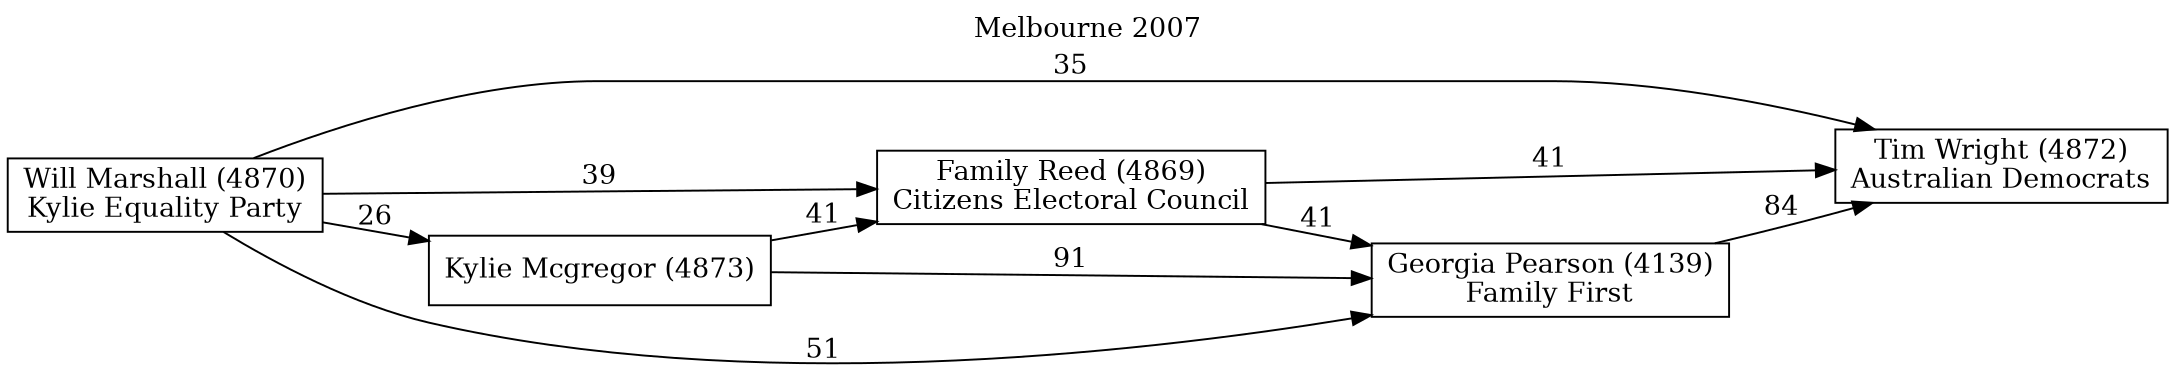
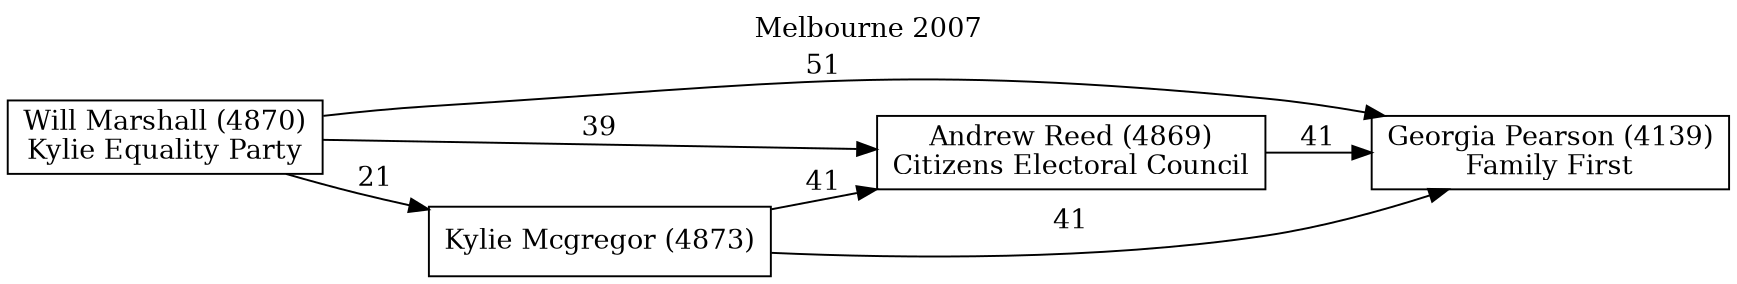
  digraph {
    label="Melbourne 2007"
    labelloc=t
    mclimit=10
    rankdir=LR
    node [shape=box]
-   n1 [label="Tim Wright (4872)\nAustralian Democrats"]
    n2 [label="Georgia Pearson (4139)\nFamily First"]
-   n3 [label="Family Reed (4869)\nCitizens Electoral Council"]
+   n3 [label="Andrew Reed (4869)\nCitizens Electoral Council"]
    n4 [label="Kylie Mcgregor (4873)\n"]
    n5 [label="Will Marshall (4870)\nKylie Equality Party"]
-   n2 -> n1 [label=84]
-   n3 -> n1 [label=41]
    n3 -> n2 [label=41]
-   n4 -> n2 [label=91]
+   n4 -> n2 [label=41]
    n4 -> n3 [label=41]
-   n5 -> n1 [label=35]
    n5 -> n2 [label=51]
    n5 -> n3 [label=39]
-   n5 -> n4 [label=26]
+   n5 -> n4 [label=21]
  }
